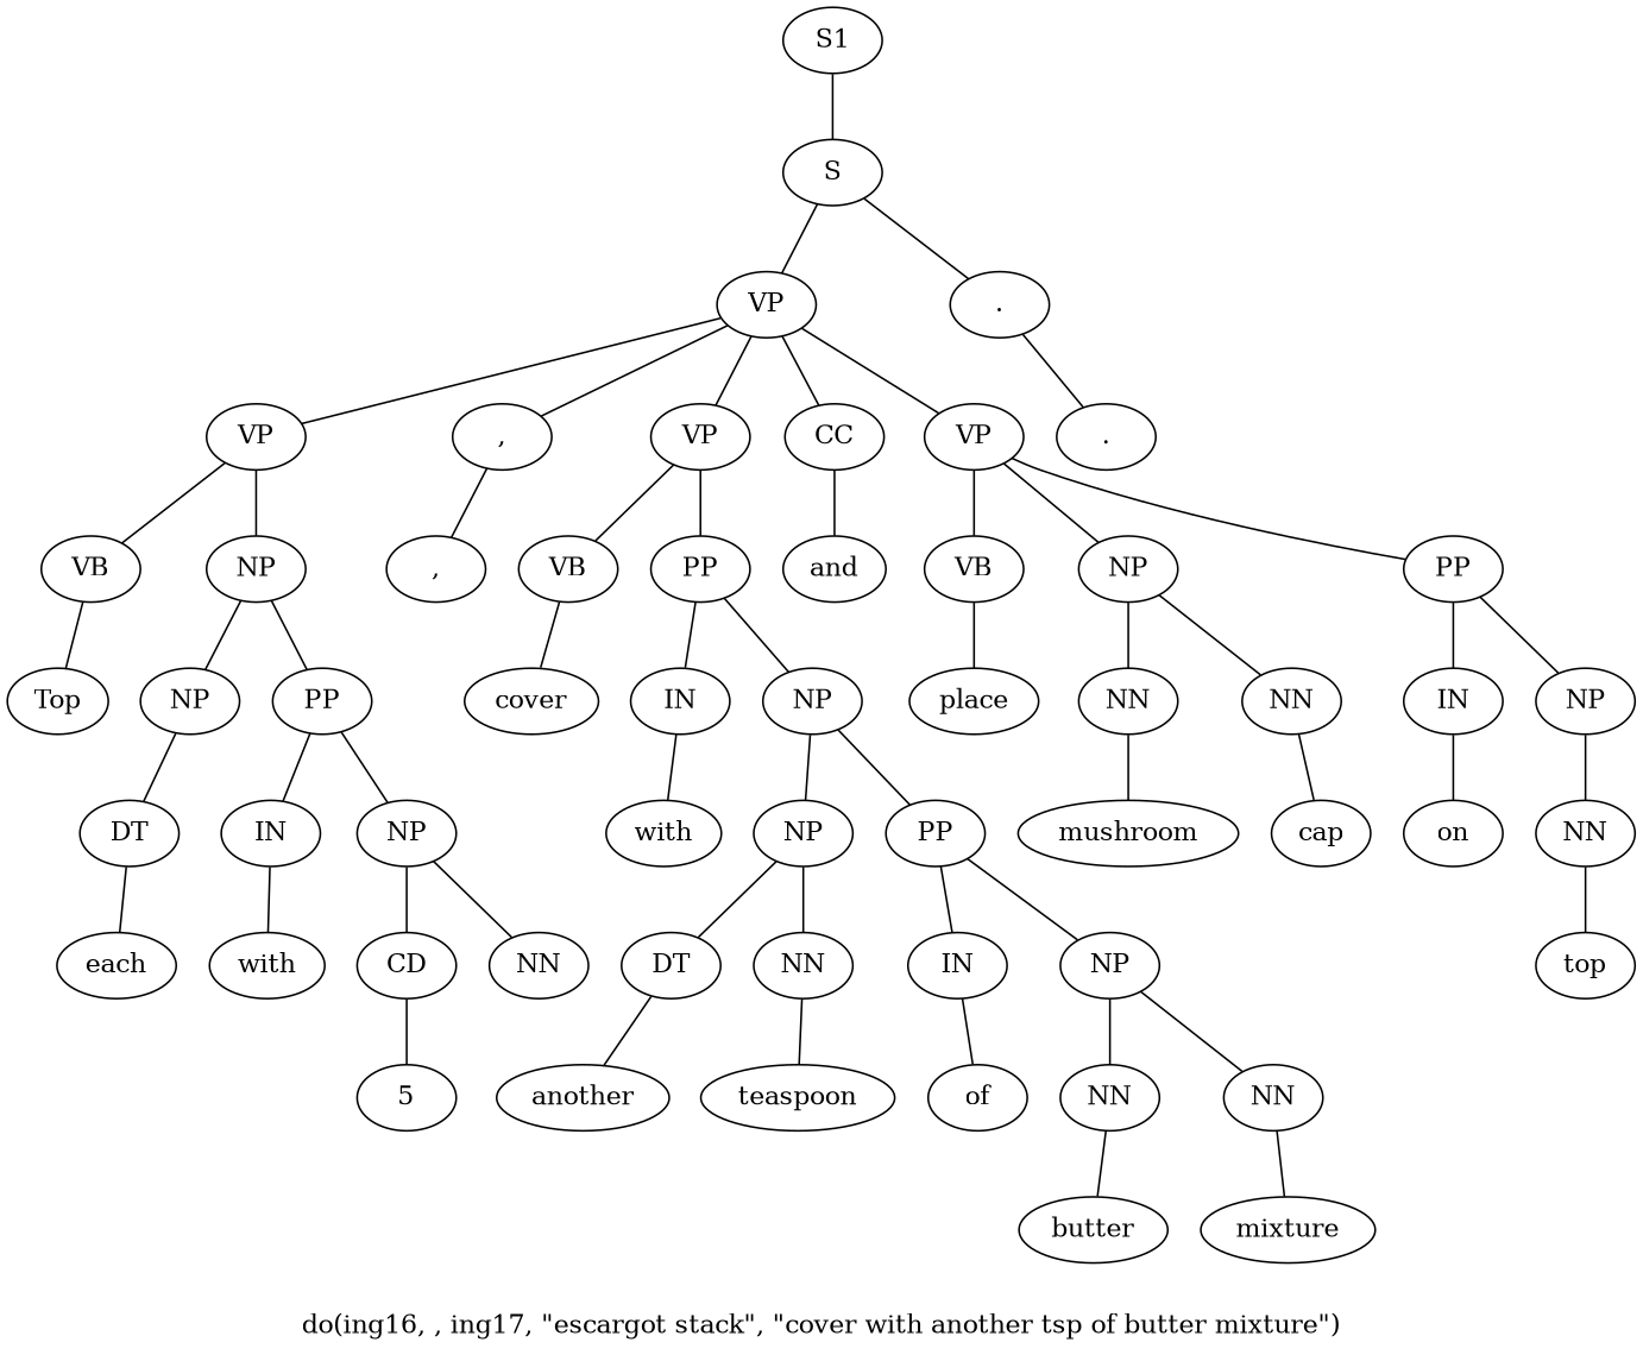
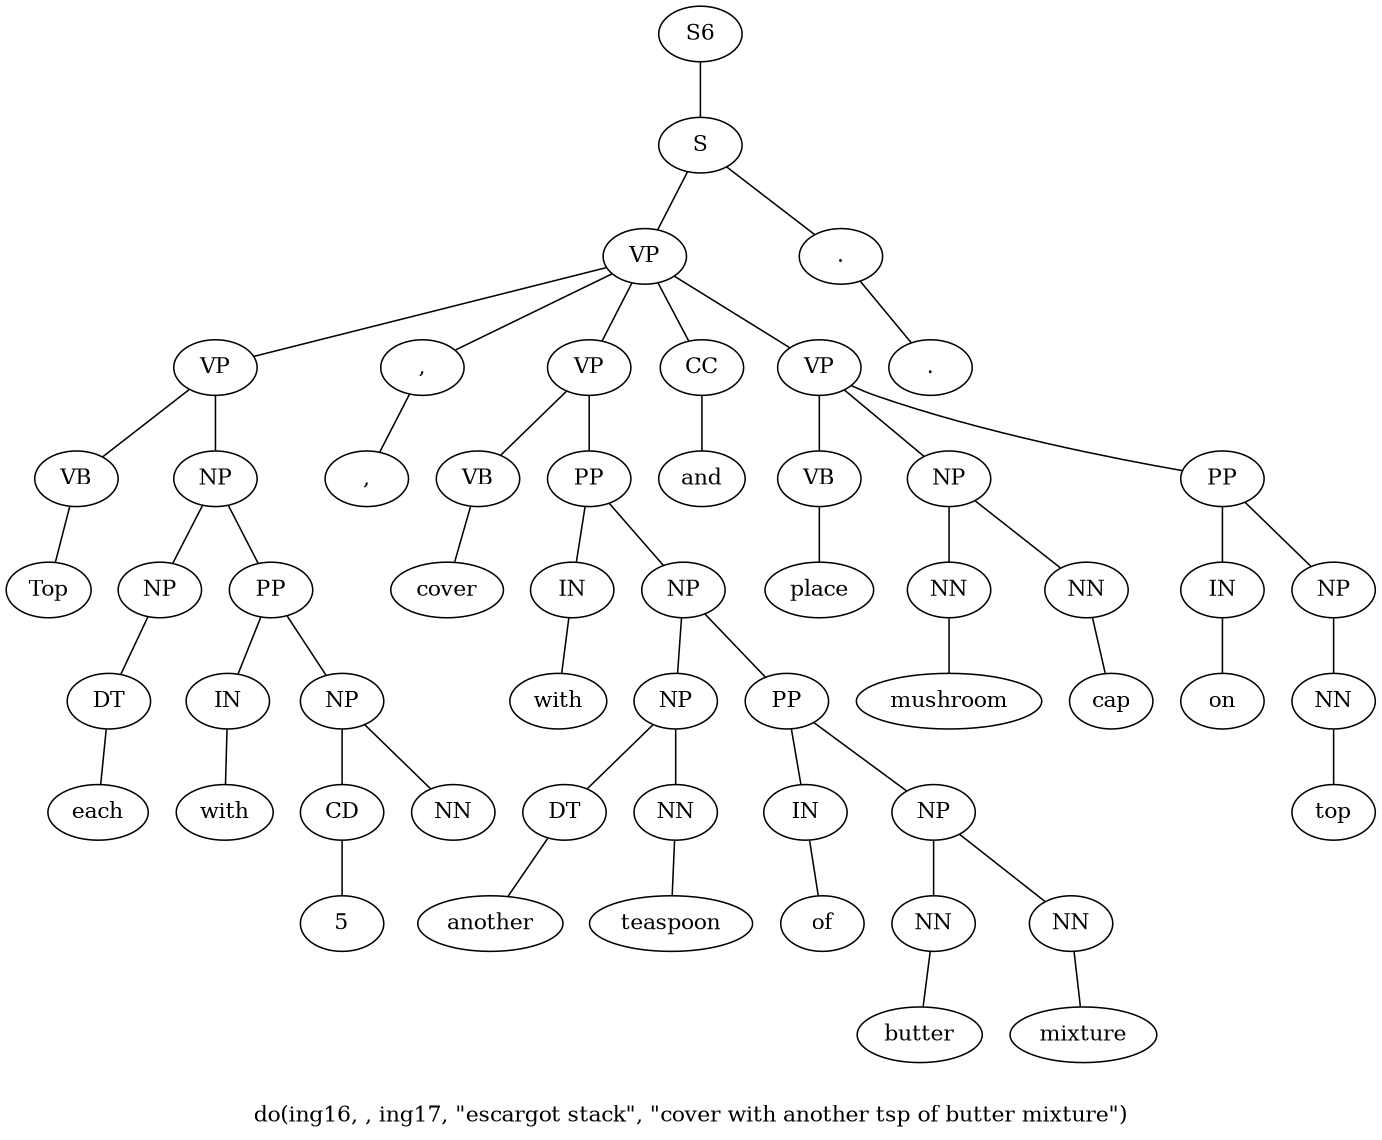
  graph {
    label="do(ing16, , ing17, \"escargot stack\", \"cover with another tsp of butter mixture\")"
-   n1 [label=S1]
+   n1 [label=S6]
    n2 [label=S]
    n3 [label=VP]
    n4 [label="."]
    n5 [label=VP]
    n6 [label=","]
    n7 [label=VP]
    n8 [label=CC]
    n9 [label=VP]
    n10 [label="."]
    n11 [label=VB]
    n12 [label=NP]
    n13 [label=","]
    n14 [label=VB]
    n15 [label=PP]
    n16 [label=and]
    n17 [label=VB]
    n18 [label=NP]
    n19 [label=PP]
    n20 [label=Top]
    n21 [label=NP]
    n22 [label=PP]
    n23 [label=DT]
    n24 [label=IN]
    n25 [label=NP]
    n26 [label=each]
    n27 [label=with]
    n28 [label=CD]
    n29 [label=NN]
    n30 [label=5]
    n31 [label=cover]
    n32 [label=IN]
    n33 [label=NP]
    n34 [label=with]
    n35 [label=NP]
    n36 [label=PP]
    n37 [label=DT]
    n38 [label=NN]
    n39 [label=IN]
    n40 [label=NP]
    n41 [label=another]
    n42 [label=teaspoon]
    n43 [label=of]
    n44 [label=NN]
    n45 [label=NN]
    n46 [label=butter]
    n47 [label=mixture]
    n48 [label=place]
    n49 [label=NN]
    n50 [label=NN]
    n51 [label=IN]
    n52 [label=NP]
    n53 [label=mushroom]
    n54 [label=cap]
    n55 [label=on]
    n56 [label=NN]
    n57 [label=top]
    n1 -- n2
    n2 -- n3
    n2 -- n4
    n3 -- n5
    n3 -- n6
    n3 -- n7
    n3 -- n8
    n3 -- n9
    n4 -- n10
    n5 -- n11
    n5 -- n12
    n6 -- n13
    n7 -- n14
    n7 -- n15
    n8 -- n16
    n9 -- n17
    n9 -- n18
    n9 -- n19
    n11 -- n20
    n12 -- n21
    n12 -- n22
    n14 -- n31
    n15 -- n32
    n15 -- n33
    n17 -- n48
    n18 -- n49
    n18 -- n50
    n19 -- n51
    n19 -- n52
    n21 -- n23
    n22 -- n24
    n22 -- n25
    n23 -- n26
    n24 -- n27
    n25 -- n28
    n25 -- n29
    n28 -- n30
    n32 -- n34
    n33 -- n35
    n33 -- n36
    n35 -- n37
    n35 -- n38
    n36 -- n39
    n36 -- n40
    n37 -- n41
    n38 -- n42
    n39 -- n43
    n40 -- n44
    n40 -- n45
    n44 -- n46
    n45 -- n47
    n49 -- n53
    n50 -- n54
    n51 -- n55
    n52 -- n56
    n56 -- n57
  }
